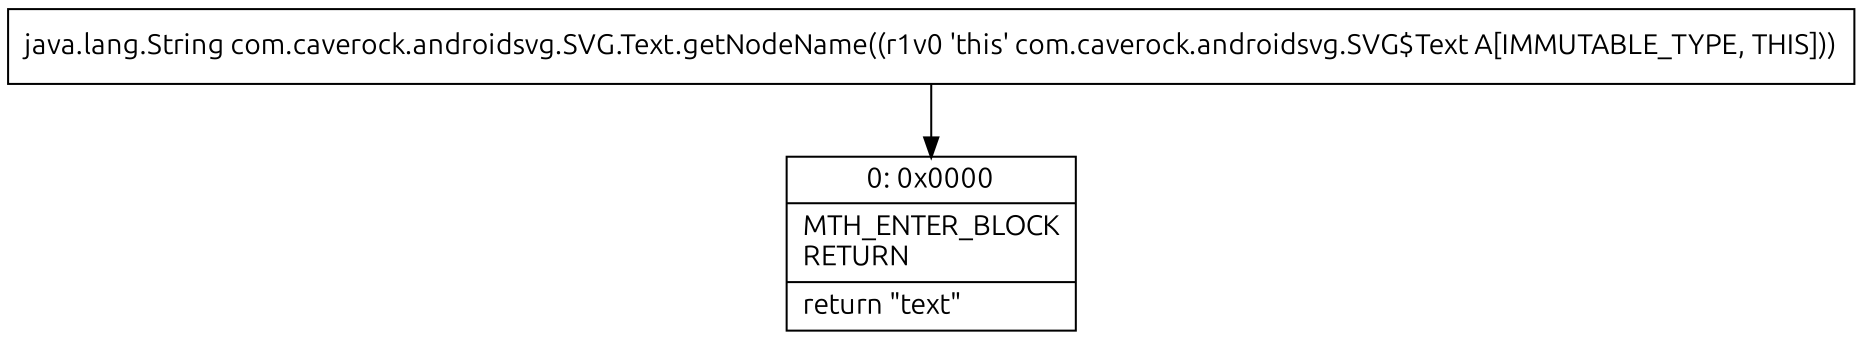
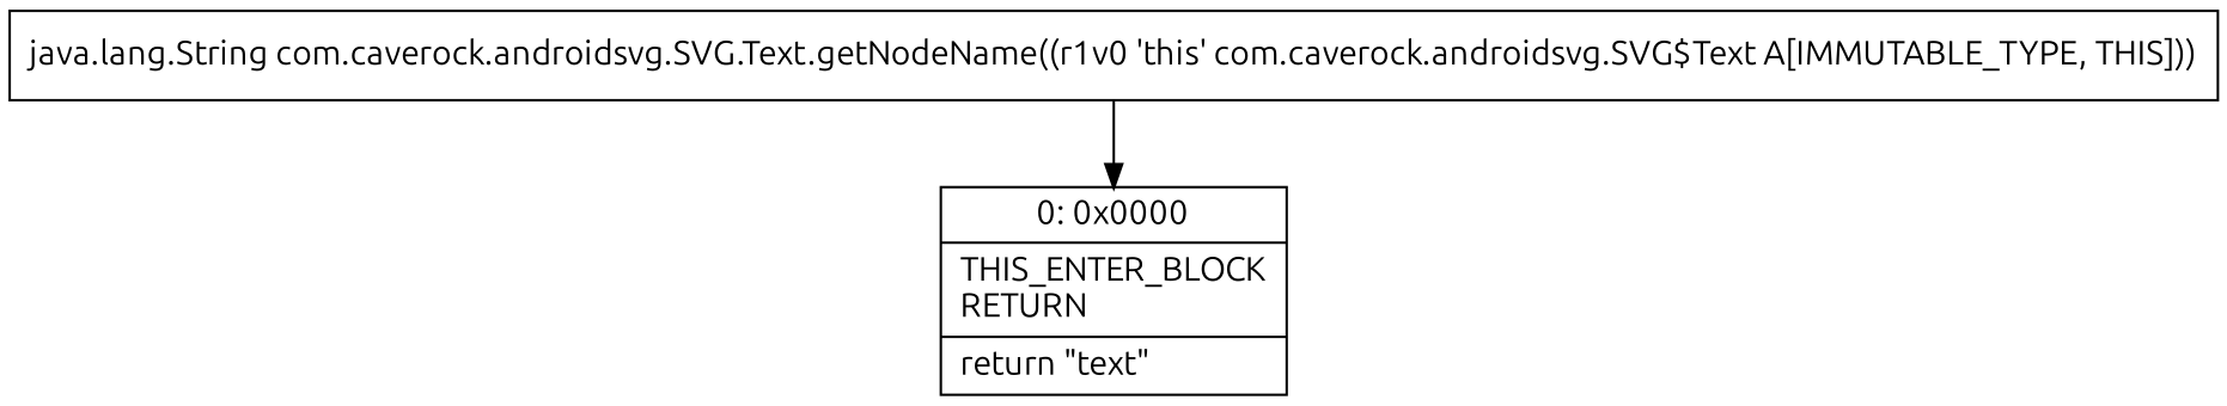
  digraph {
    fontname=Ubuntu
    node [shape=record fontname=Ubuntu]
-   n1 [label="{0\:\ 0x0000|MTH_ENTER_BLOCK\lRETURN\l|return \"text\"\l}"]
+   n1 [label="{0\:\ 0x0000|THIS_ENTER_BLOCK\lRETURN\l|return \"text\"\l}"]
    n2 [label="{java.lang.String com.caverock.androidsvg.SVG.Text.getNodeName((r1v0 'this' com.caverock.androidsvg.SVG$Text A[IMMUTABLE_TYPE, THIS])) }"]
    n2 -> n1 [fontname=Ubuntu]
  }
